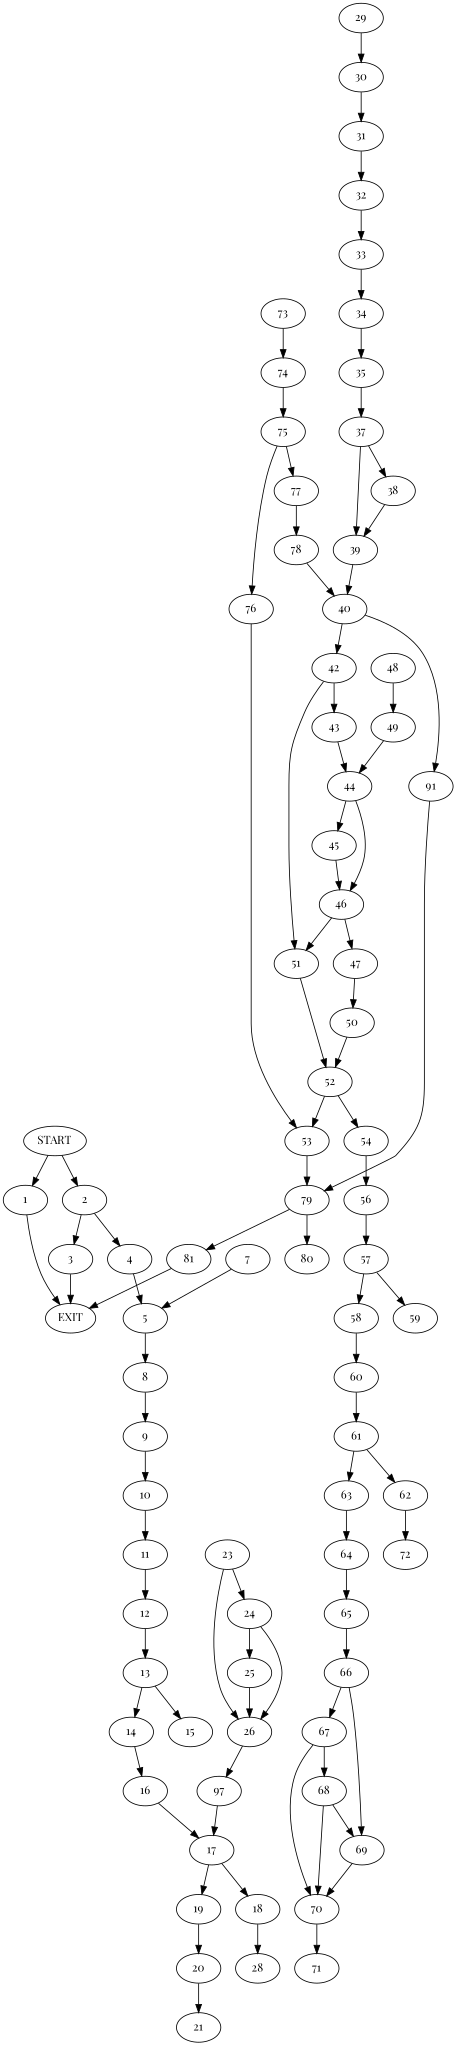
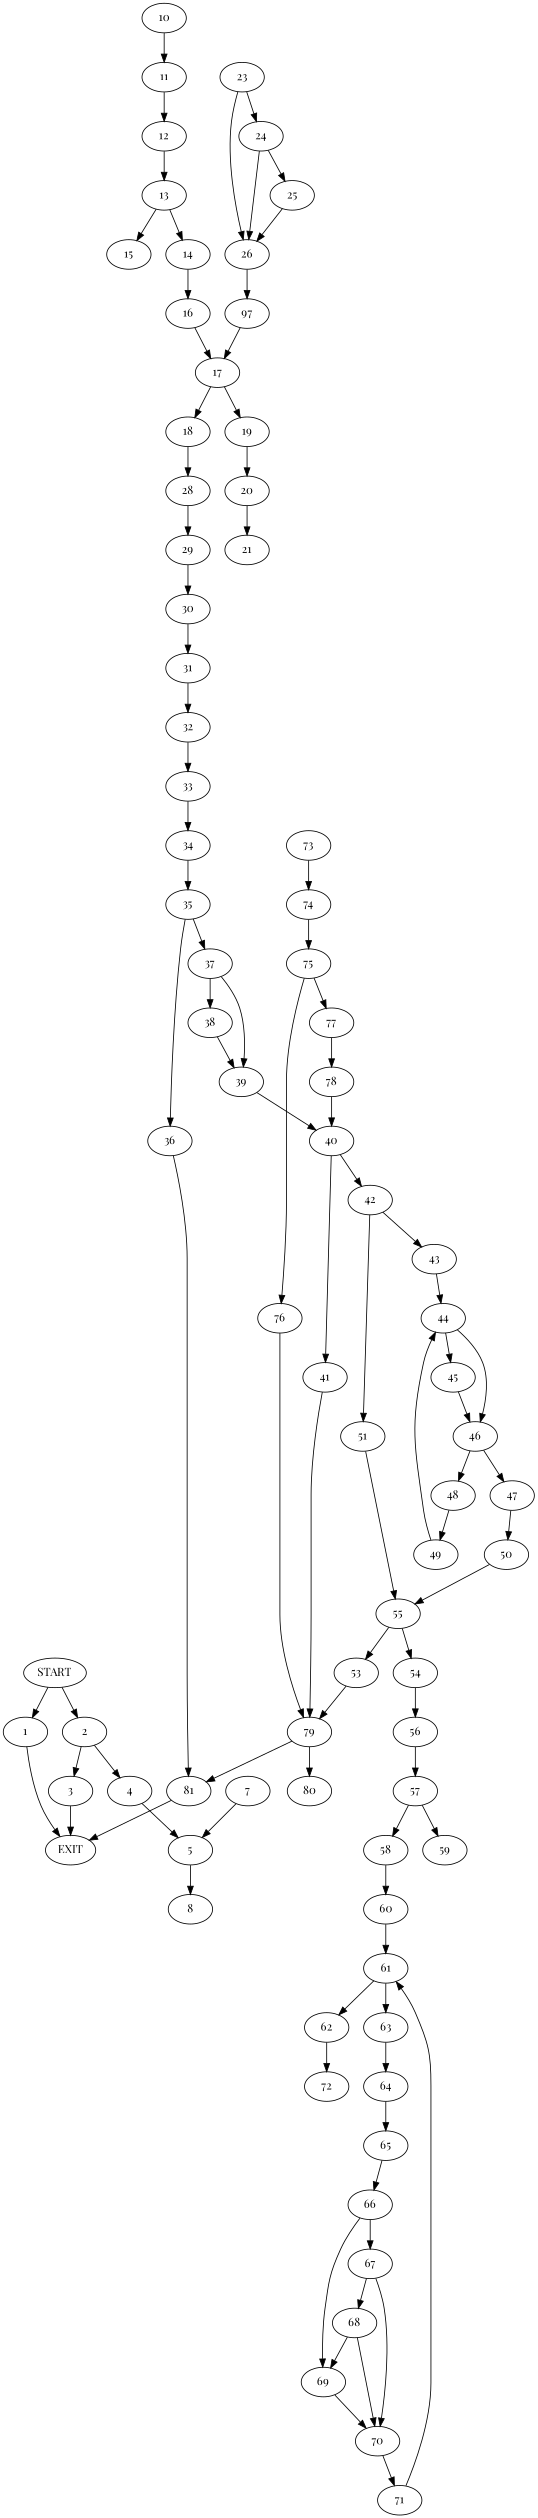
  digraph {
    fontname="Playfair Display"
    node [fontname="Playfair Display"]
    edge [fontname="Playfair Display"]
    n1 [label=START]
    1
    2
    n4 [label=EXIT]
    3
    4
    5
    8
-   9
    7
    10
    11
    12
    13
    14
    15
    16
    17
    18
    19
    28
    20
    29
    21
    23
    24
    26
    25
    n29 [label=97]
    30
    31
    32
    33
    34
    35
+   36
    37
    81
    38
    39
    40
-   41 [label=91]
+   41
    42
    79
    43
    51
    80
    44
-   52
+   52 [label=55]
    45
    46
    47
    48
    50
    49
    53
    54
    56
    57
    75
    76
    77
    58
    59
    60
    61
    62
    63
    72
    64
    65
    66
    67
    69
    68
    70
    71
    73
    74
    78
    n1 -> 1
    n1 -> 2
    1 -> n4
    2 -> 3
    2 -> 4
    3 -> n4
    4 -> 5
    5 -> 8
-   8 -> 9
-   9 -> 10
    7 -> 5
    10 -> 11
    11 -> 12
    12 -> 13
    13 -> 14
    13 -> 15
    14 -> 16
    16 -> 17
    17 -> 18
    17 -> 19
    18 -> 28
    19 -> 20
+   28 -> 29
    20 -> 21
    29 -> 30
    23 -> 24
    23 -> 26
    24 -> 26
    24 -> 25
    26 -> n29
    25 -> 26
    n29 -> 17
    30 -> 31
    31 -> 32
    32 -> 33
    33 -> 34
    34 -> 35
+   35 -> 36
    35 -> 37
+   36 -> 81
    37 -> 38
    37 -> 39
    81 -> n4
    38 -> 39
    39 -> 40
    40 -> 41
    40 -> 42
    41 -> 79
    42 -> 43
    42 -> 51
    79 -> 81
    79 -> 80
    43 -> 44
    51 -> 52
    44 -> 45
    44 -> 46
    52 -> 53
    52 -> 54
    45 -> 46
    46 -> 47
-   46 -> 51
+   46 -> 48
    47 -> 50
    48 -> 49
    50 -> 52
    49 -> 44
    53 -> 79
    54 -> 56
    56 -> 57
    57 -> 58
    57 -> 59
    75 -> 76
    75 -> 77
-   76 -> 53
+   76 -> 79
    77 -> 78
    58 -> 60
    60 -> 61
    61 -> 62
    61 -> 63
    62 -> 72
    63 -> 64
    64 -> 65
    65 -> 66
    66 -> 67
    66 -> 69
    67 -> 68
    67 -> 70
    69 -> 70
    68 -> 69
    68 -> 70
    70 -> 71
+   71 -> 61
    73 -> 74
    74 -> 75
    78 -> 40
  }
